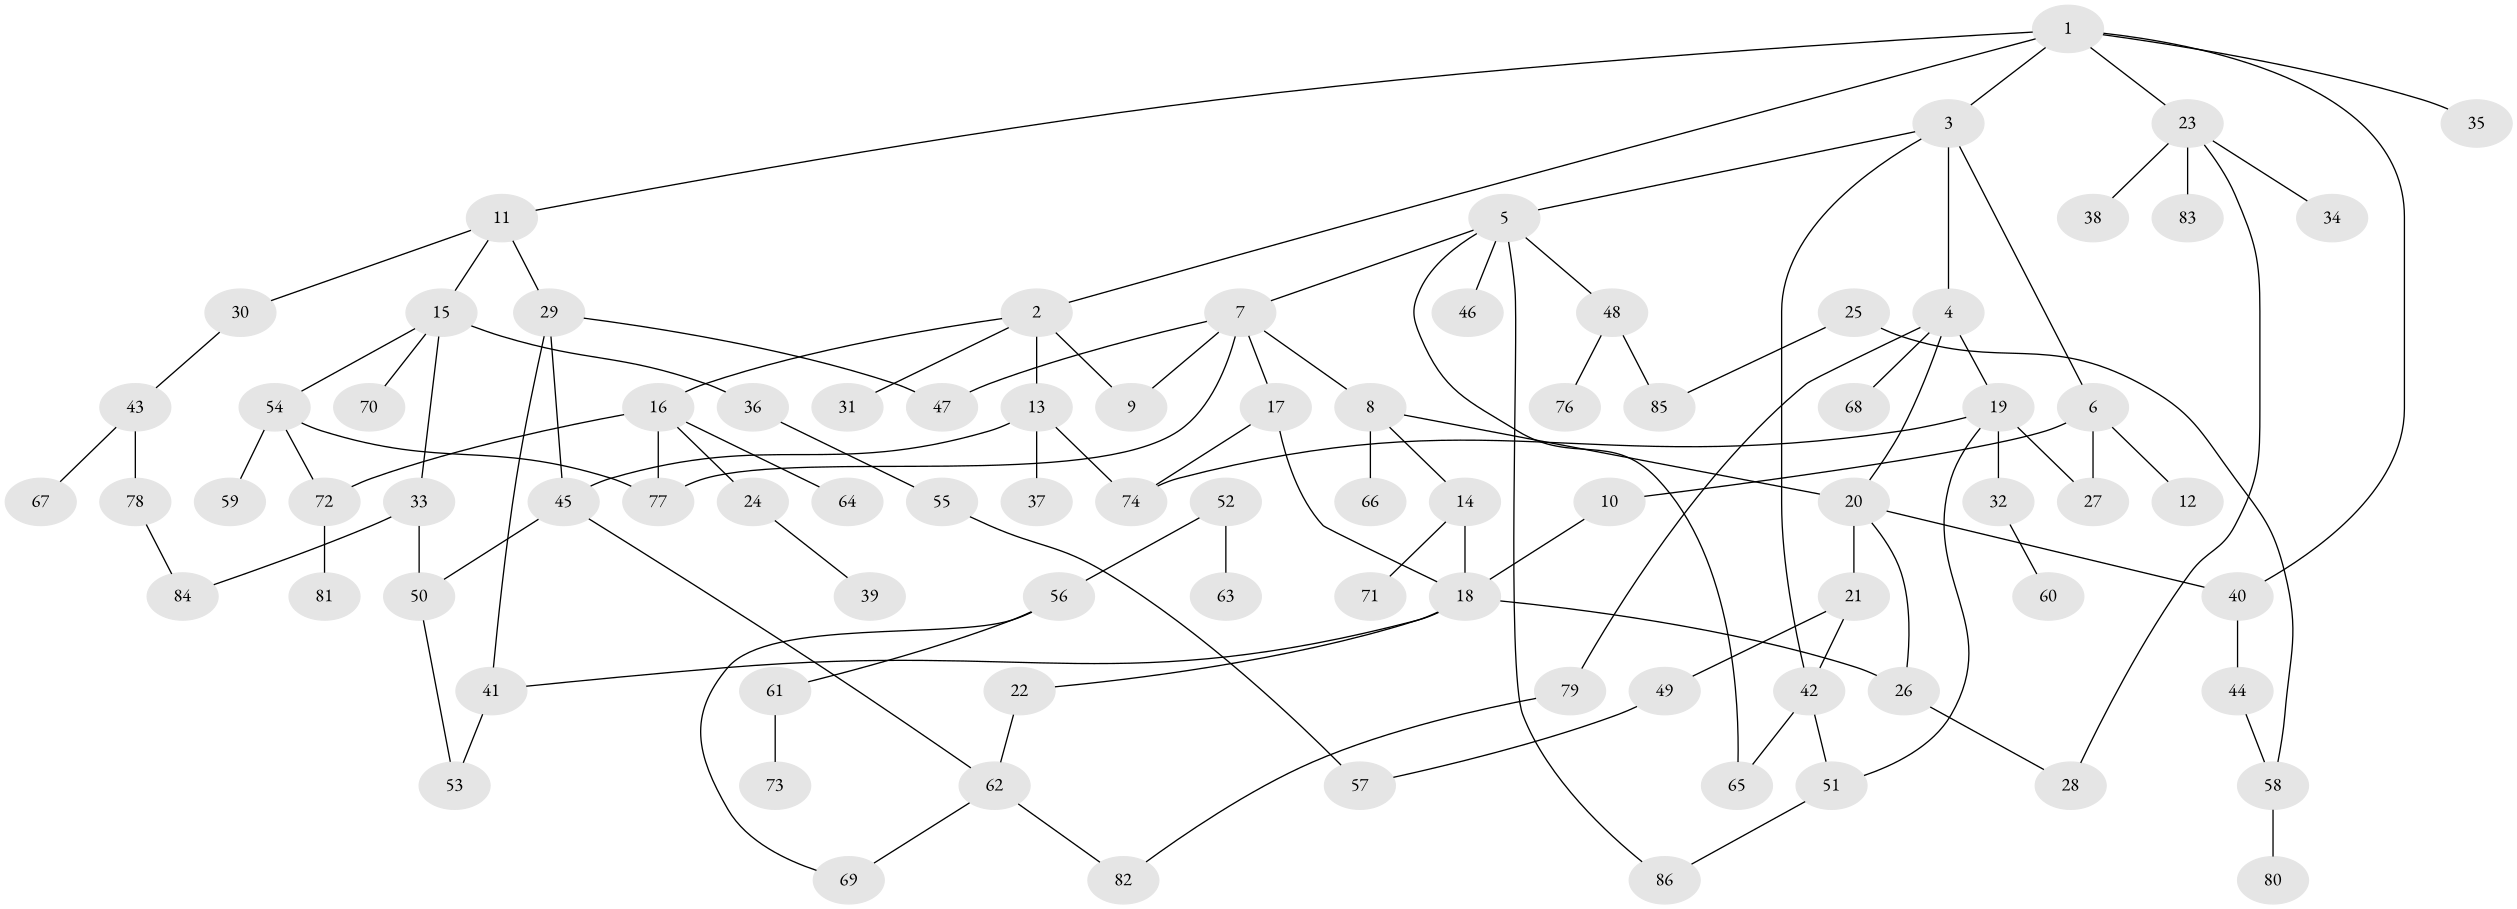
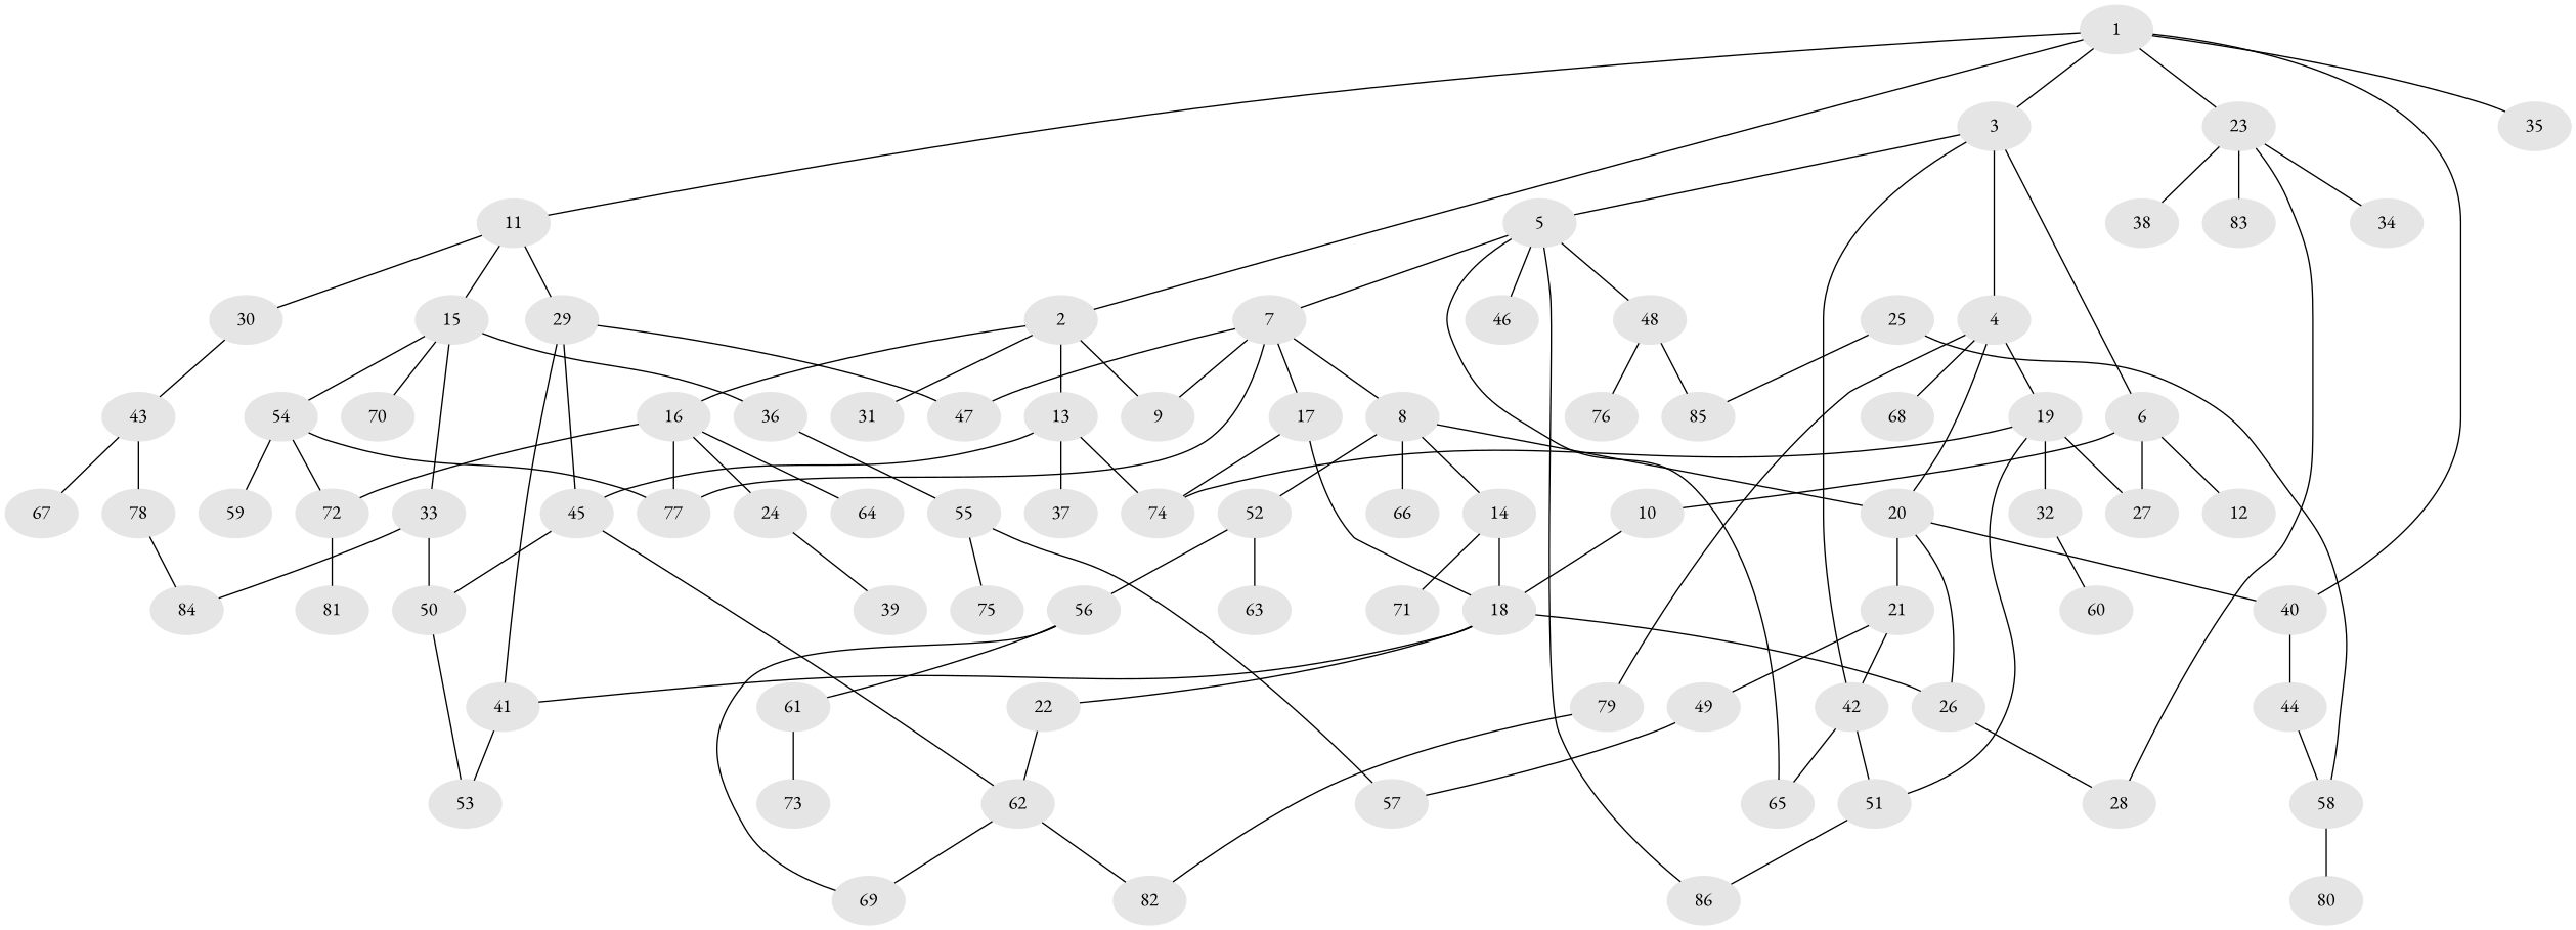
  graph {
    fontname="EB Garamond"
    node [color=gray90 fontname="EB Garamond" style=filled]
    edge [fontname="EB Garamond"]
    1
    2
    3
    11
    23
    35
    40
    9
    13
    16
    31
    4
    5
    6
    42
    15
    29
    30
    28
    34
    38
    83
    44
    37
    45
    74
    77
    24
    64
    72
    19
    20
    68
    79
    7
    46
    48
    65
    86
    10
    12
    27
    33
    50
    84
    51
    32
    26
    21
    82
    8
    17
    47
    85
    76
    18
    14
    52
    66
    71
    56
    63
    22
    41
    36
    54
    70
    43
    62
    55
    59
    39
    81
    53
    60
    49
    25
    58
    57
    69
    80
    67
    78
+   75
    61
    73
    1 -- 2
    1 -- 3
    1 -- 11
    1 -- 23
    1 -- 35
    1 -- 40
    2 -- 9
    2 -- 13
    2 -- 16
    2 -- 31
    3 -- 4
    3 -- 5
    3 -- 6
    3 -- 42
    11 -- 15
    11 -- 29
    11 -- 30
    23 -- 28
    23 -- 34
    23 -- 38
    23 -- 83
    40 -- 44
    13 -- 37
    13 -- 45
    13 -- 74
    16 -- 77
    16 -- 24
    16 -- 64
    16 -- 72
    4 -- 19
    4 -- 20
    4 -- 68
    4 -- 79
    5 -- 7
    5 -- 46
    5 -- 48
    5 -- 65
    5 -- 86
    6 -- 10
    6 -- 12
    6 -- 27
    42 -- 65
    42 -- 51
    15 -- 33
    15 -- 36
    15 -- 54
    15 -- 70
    29 -- 45
    29 -- 47
    29 -- 41
    30 -- 43
    44 -- 58
    45 -- 50
    45 -- 62
    24 -- 39
    72 -- 81
    19 -- 74
    19 -- 27
    19 -- 51
    19 -- 32
    20 -- 40
    20 -- 26
    20 -- 21
    79 -- 82
    7 -- 9
    7 -- 77
    7 -- 8
    7 -- 17
    7 -- 47
    48 -- 85
    48 -- 76
    10 -- 18
    33 -- 50
    33 -- 84
    50 -- 53
    51 -- 86
    32 -- 60
    26 -- 28
    21 -- 42
    21 -- 49
    8 -- 20
    8 -- 14
+   8 -- 52
    8 -- 66
    17 -- 74
    17 -- 18
    18 -- 26
    18 -- 22
    18 -- 41
    14 -- 18
    14 -- 71
    52 -- 56
    52 -- 63
    56 -- 69
    56 -- 61
    22 -- 62
    41 -- 53
    36 -- 55
    54 -- 77
    54 -- 72
    54 -- 59
    43 -- 67
    43 -- 78
    62 -- 82
    62 -- 69
    55 -- 57
+   55 -- 75
    49 -- 57
    25 -- 85
    25 -- 58
    58 -- 80
    78 -- 84
    61 -- 73
  }
